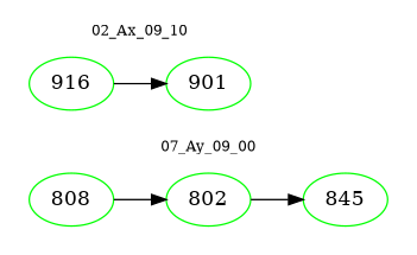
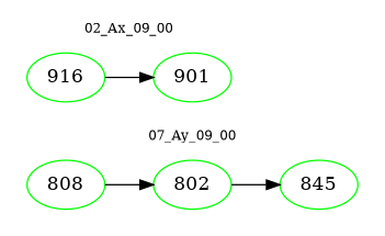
  digraph {
    rankdir=LR
    node [color=green]
    edge [color=black]
    n1 [label=808]
    n2 [label=802]
    n3 [label=845]
    n4 [label=916]
    n5 [label=901]
    subgraph cluster_1 {
      color=white
      fontsize=10
      label="07_Ay_09_00"
      n1
      n2
      n3
    }
    subgraph cluster_2 {
      color=white
      fontsize=10
-     label="02_Ax_09_10"
+     label="02_Ax_09_00"
      n4
      n5
    }
    n1 -> n2
    n2 -> n3
    n4 -> n5
  }
